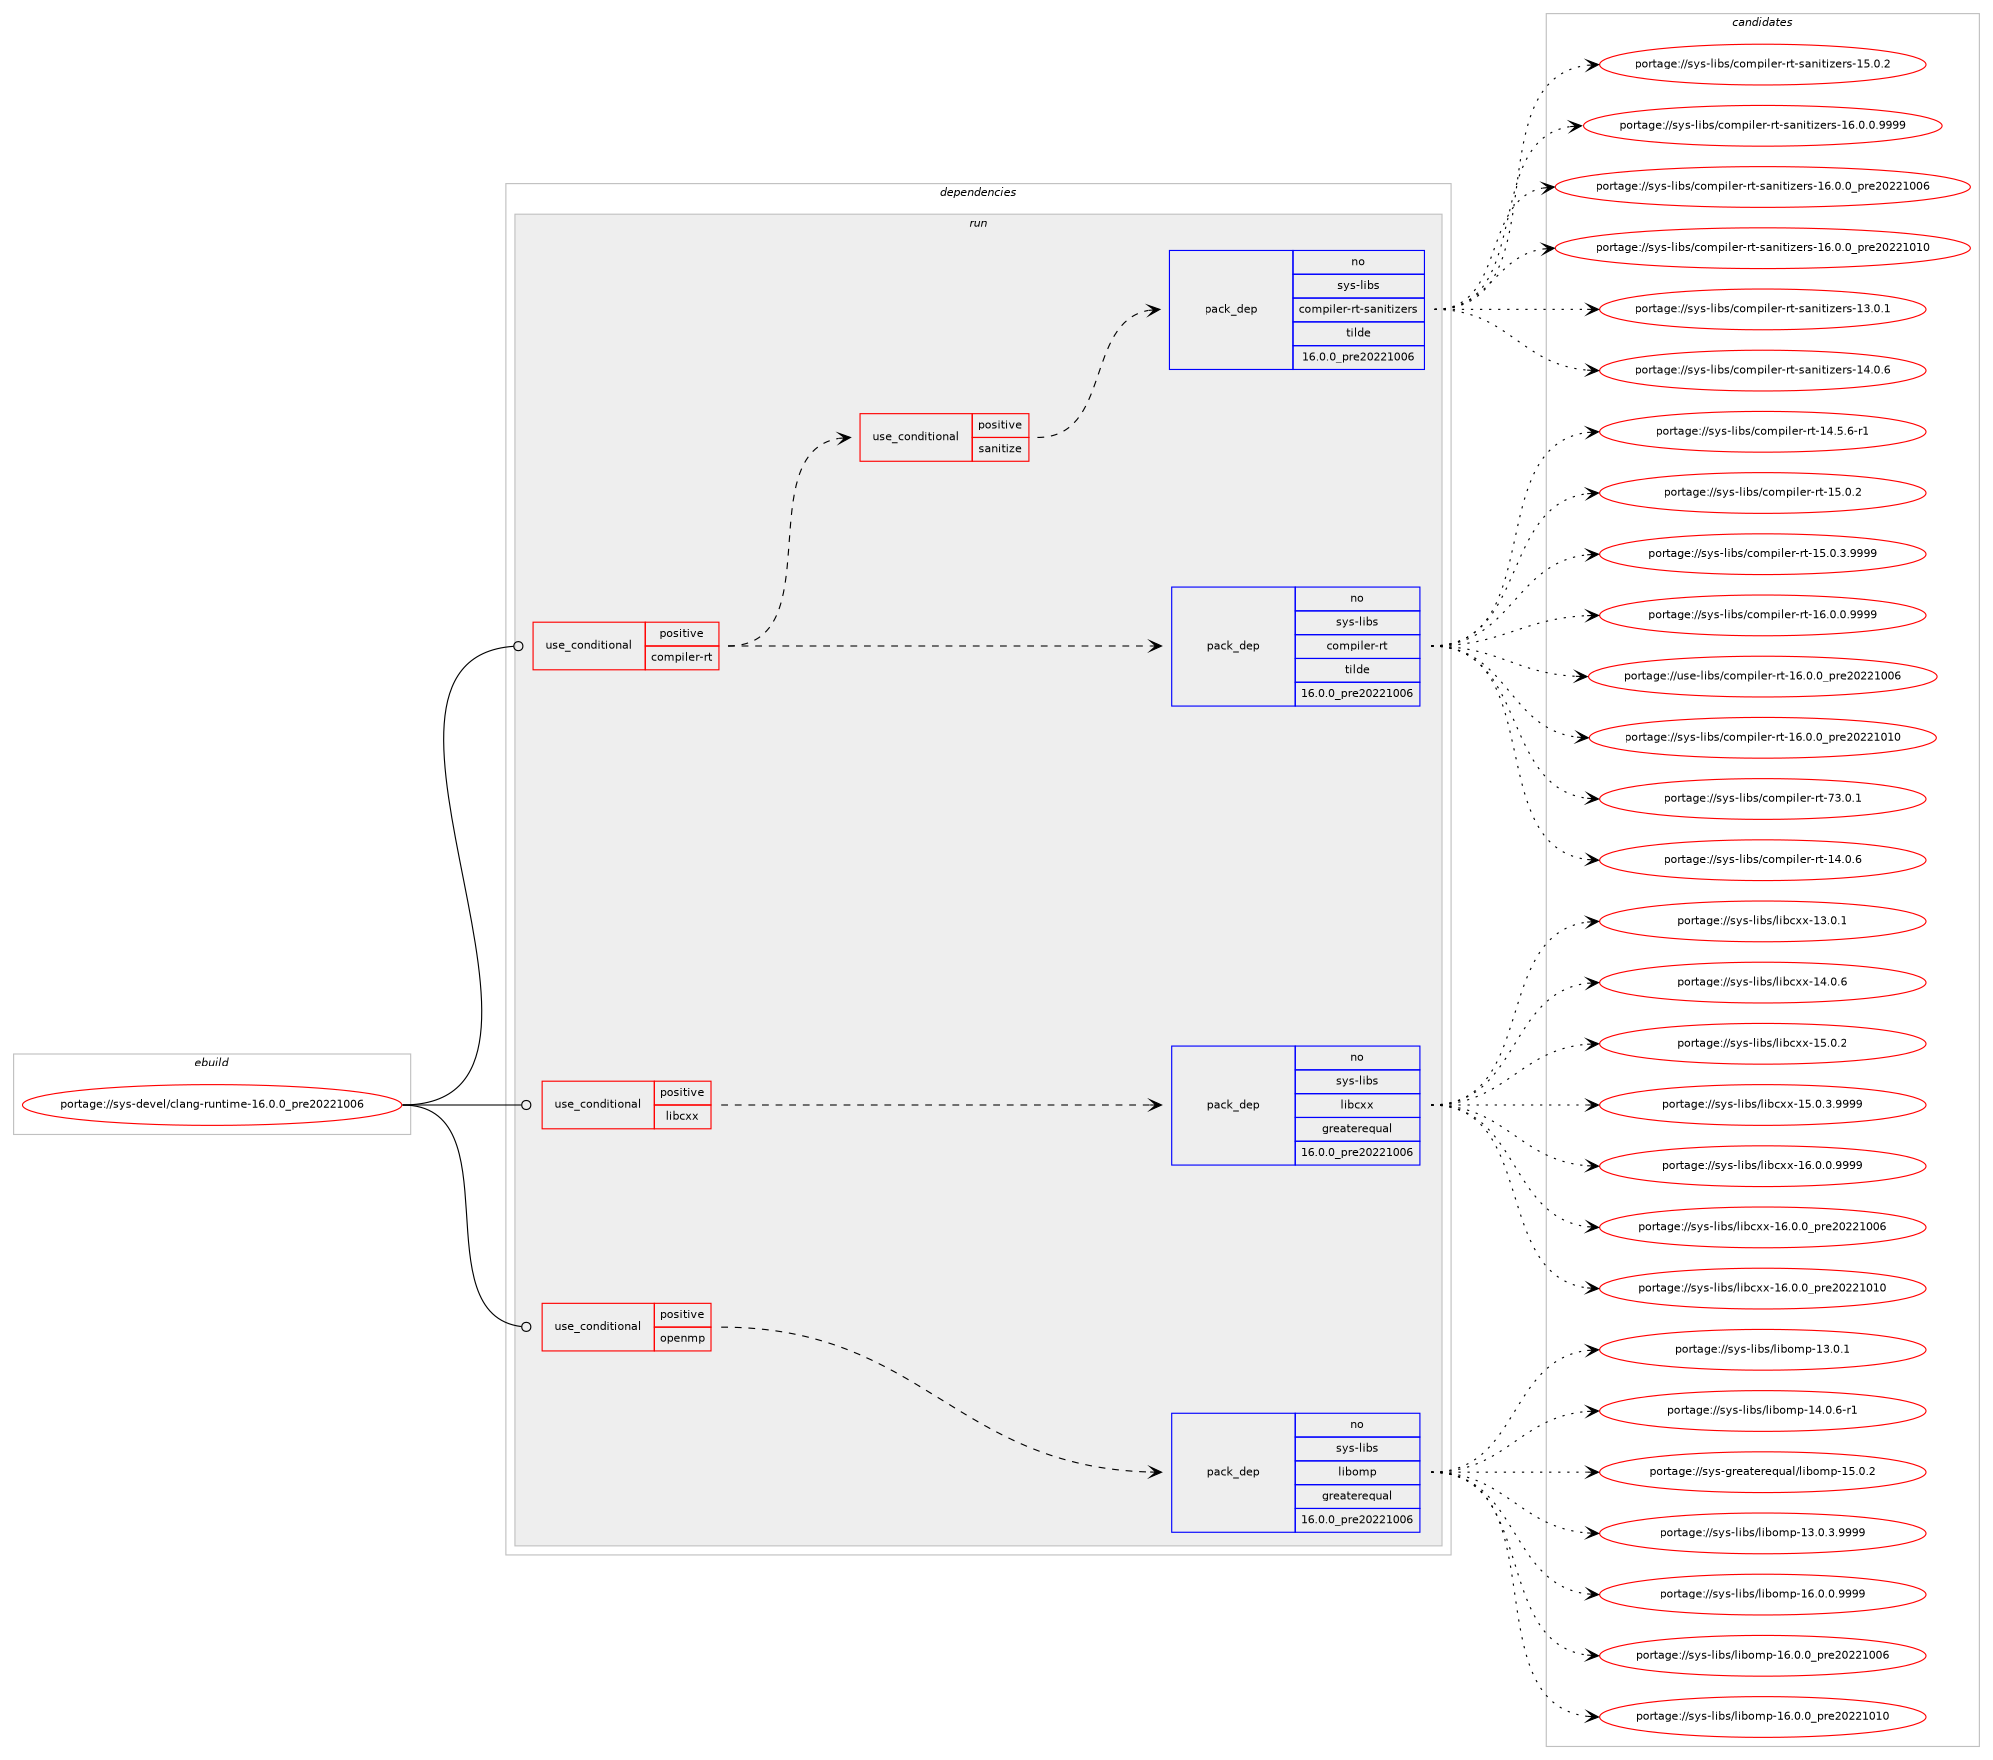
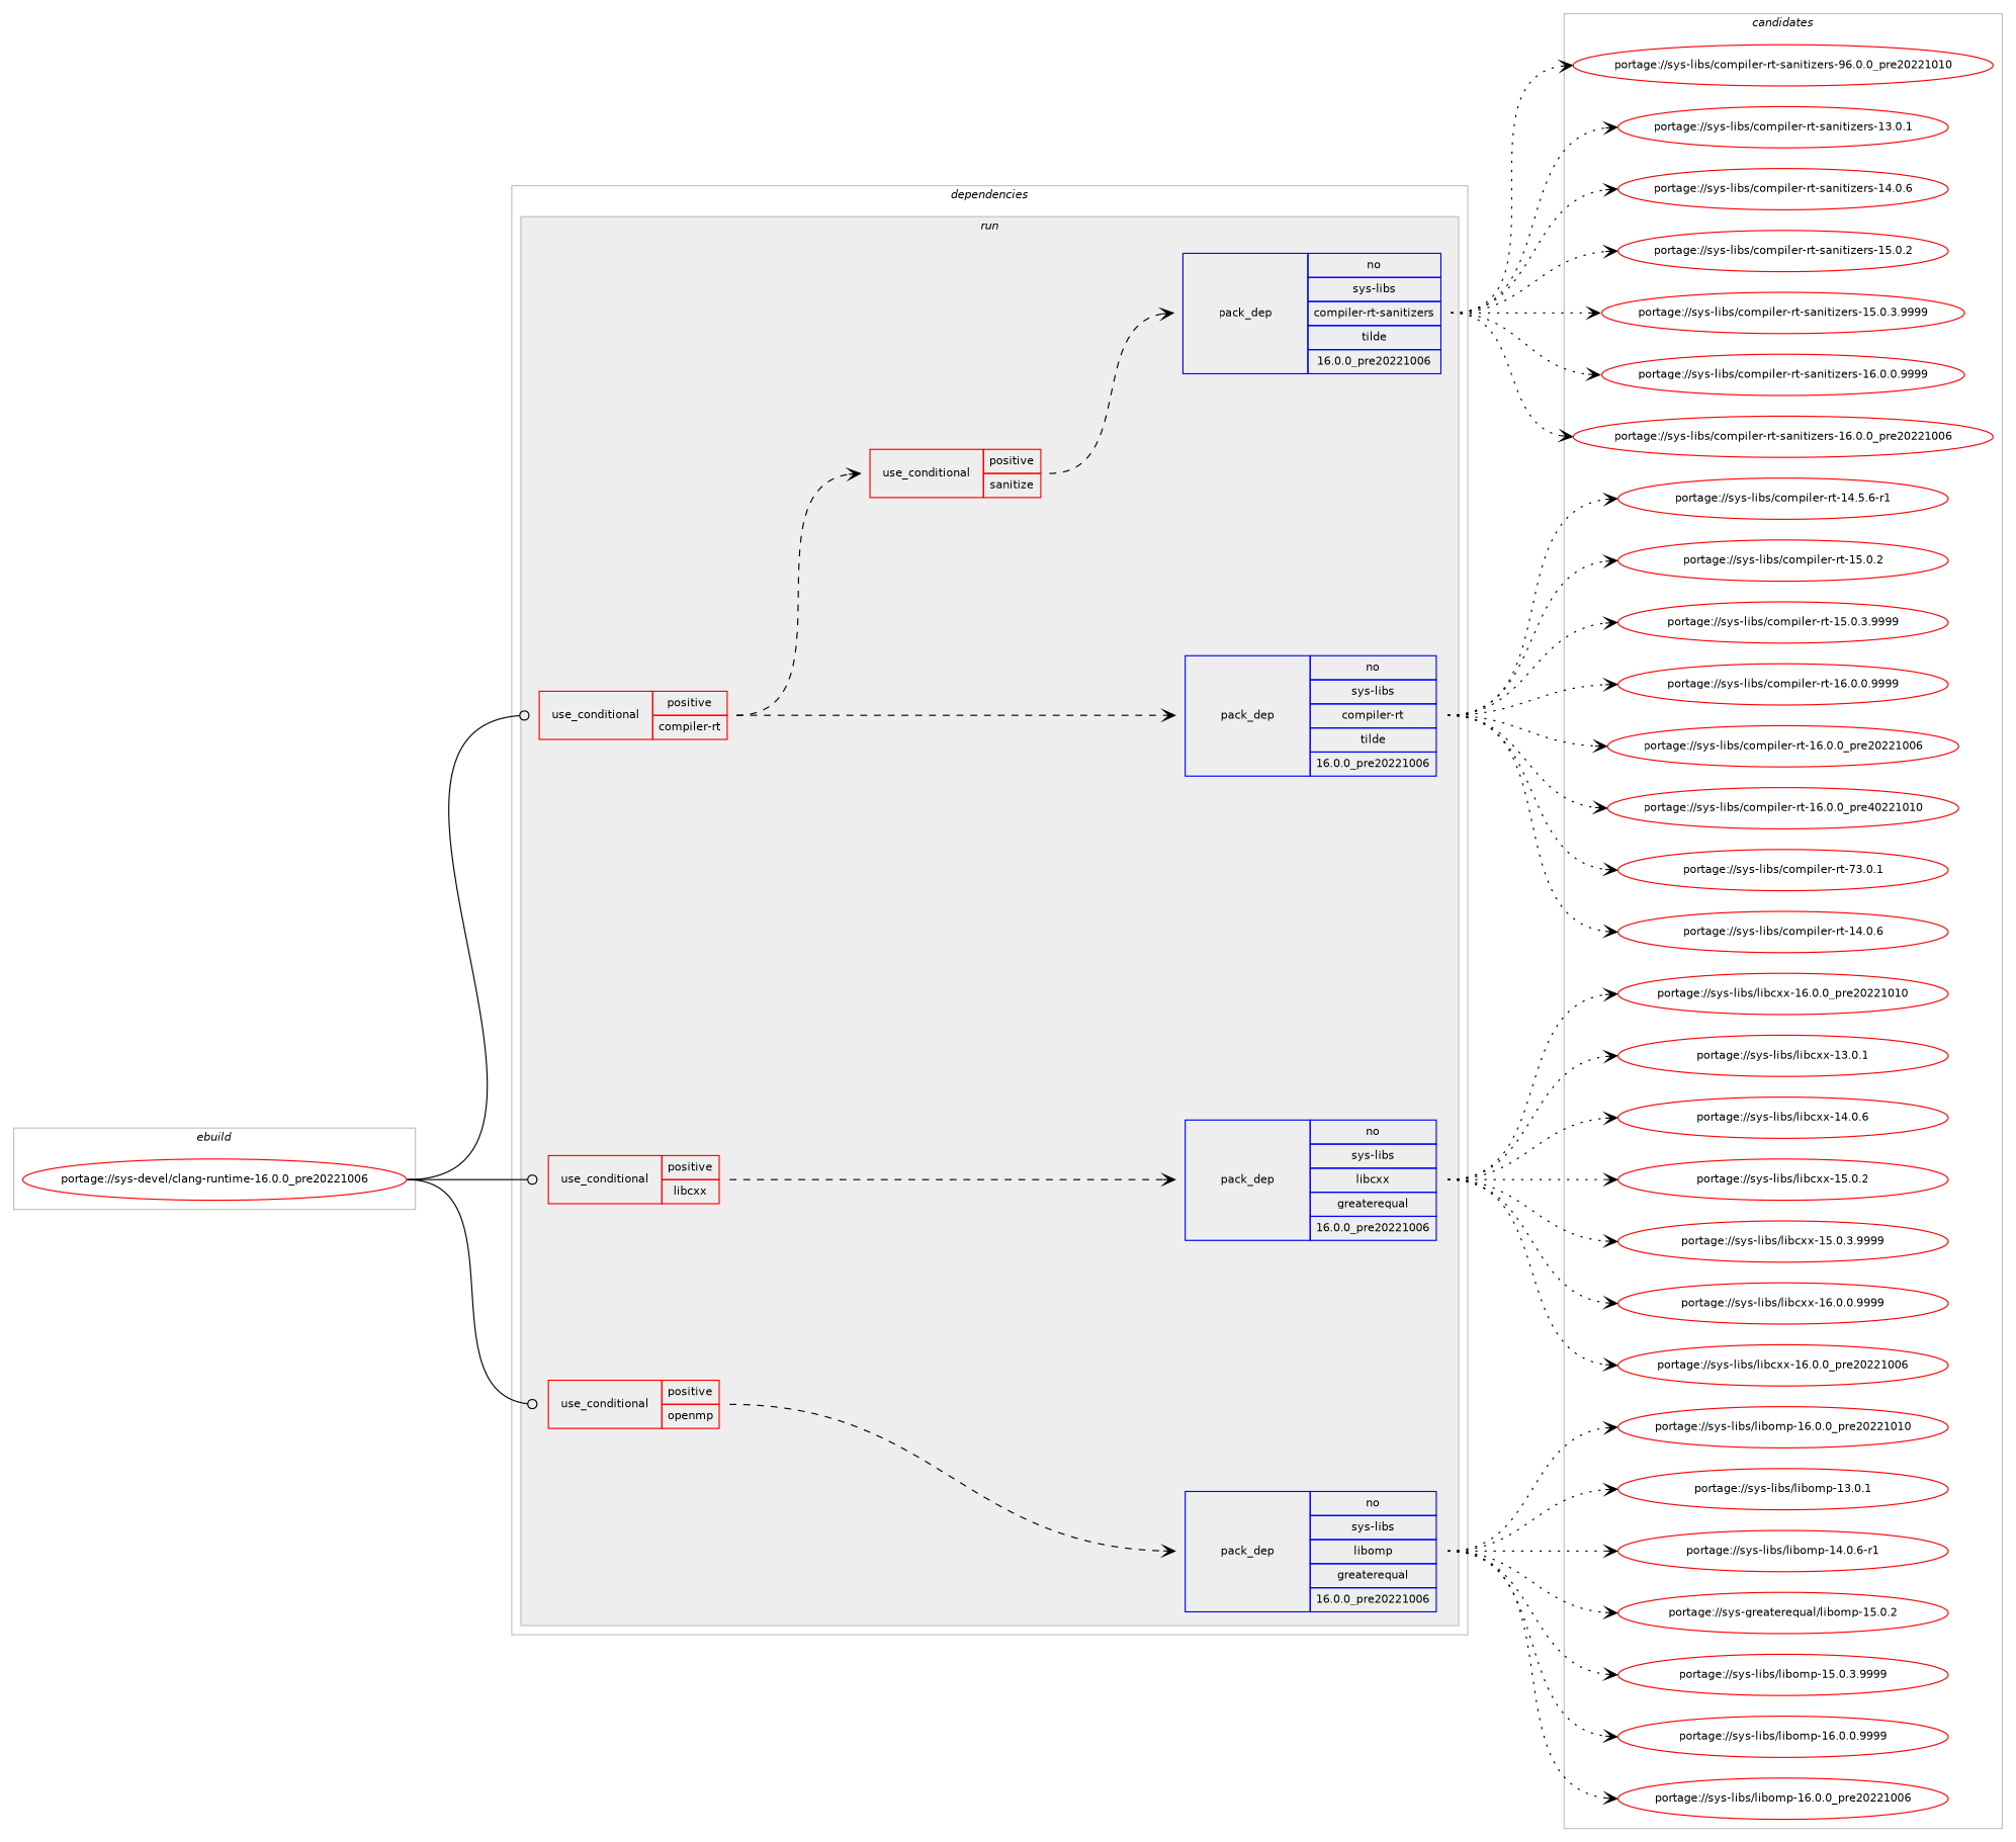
  digraph {
    compound=true
    concentrate=true
    fontname=Helvetica
    fontsize=10
    newrank=true
    rankdir=LR
    ranksep=1.5
    node [color=red fontname=Helvetica fontsize=10]
    edge [arrowhead=vee headport=w style=dotted tailport=e weight=100]
    n1 [label="portage://sys-devel/clang-runtime-16.0.0_pre20221006" width=4]
    n2 [color=blue label=<<TABLE BORDER="0" CELLBORDER="1" CELLSPACING="0" CELLPADDING="4" WIDTH="220"><TR><TD ROWSPAN="6" CELLPADDING="30">pack_dep</TD></TR><TR><TD WIDTH="110">no</TD></TR><TR><TD>sys-libs</TD></TR><TR><TD>compiler-rt</TD></TR><TR><TD>tilde</TD></TR><TR><TD>16.0.0_pre20221006</TD></TR></TABLE>> shape=none]
    n3 [color=blue label=<<TABLE BORDER="0" CELLBORDER="1" CELLSPACING="0" CELLPADDING="4" WIDTH="220"><TR><TD ROWSPAN="6" CELLPADDING="30">pack_dep</TD></TR><TR><TD WIDTH="110">no</TD></TR><TR><TD>sys-libs</TD></TR><TR><TD>compiler-rt-sanitizers</TD></TR><TR><TD>tilde</TD></TR><TR><TD>16.0.0_pre20221006</TD></TR></TABLE>> shape=none]
    n4 [label=<<TABLE BORDER="0" CELLBORDER="1" CELLSPACING="0" CELLPADDING="4"><TR><TD ROWSPAN="3" CELLPADDING="10">use_conditional</TD></TR><TR><TD>positive</TD></TR><TR><TD>sanitize</TD></TR></TABLE>> shape=none]
    n5 [label=<<TABLE BORDER="0" CELLBORDER="1" CELLSPACING="0" CELLPADDING="4"><TR><TD ROWSPAN="3" CELLPADDING="10">use_conditional</TD></TR><TR><TD>positive</TD></TR><TR><TD>compiler-rt</TD></TR></TABLE>> shape=none]
    n6 [color=blue label=<<TABLE BORDER="0" CELLBORDER="1" CELLSPACING="0" CELLPADDING="4" WIDTH="220"><TR><TD ROWSPAN="6" CELLPADDING="30">pack_dep</TD></TR><TR><TD WIDTH="110">no</TD></TR><TR><TD>sys-libs</TD></TR><TR><TD>libcxx</TD></TR><TR><TD>greaterequal</TD></TR><TR><TD>16.0.0_pre20221006</TD></TR></TABLE>> shape=none]
    n7 [label=<<TABLE BORDER="0" CELLBORDER="1" CELLSPACING="0" CELLPADDING="4"><TR><TD ROWSPAN="3" CELLPADDING="10">use_conditional</TD></TR><TR><TD>positive</TD></TR><TR><TD>libcxx</TD></TR></TABLE>> shape=none]
    n8 [color=blue label=<<TABLE BORDER="0" CELLBORDER="1" CELLSPACING="0" CELLPADDING="4" WIDTH="220"><TR><TD ROWSPAN="6" CELLPADDING="30">pack_dep</TD></TR><TR><TD WIDTH="110">no</TD></TR><TR><TD>sys-libs</TD></TR><TR><TD>libomp</TD></TR><TR><TD>greaterequal</TD></TR><TR><TD>16.0.0_pre20221006</TD></TR></TABLE>> shape=none]
    n9 [label=<<TABLE BORDER="0" CELLBORDER="1" CELLSPACING="0" CELLPADDING="4"><TR><TD ROWSPAN="3" CELLPADDING="10">use_conditional</TD></TR><TR><TD>positive</TD></TR><TR><TD>openmp</TD></TR></TABLE>> shape=none]
    n10 [label="portage://sys-libs/compiler-rt-73.0.1" width=4]
    n11 [label="portage://sys-libs/compiler-rt-14.0.6" width=4]
    n12 [label="portage://sys-libs/compiler-rt-14.5.6-r1" width=4]
    n13 [label="portage://sys-libs/compiler-rt-15.0.2" width=4]
    n14 [label="portage://sys-libs/compiler-rt-15.0.3.9999" width=4]
    n15 [label="portage://sys-libs/compiler-rt-16.0.0.9999" width=4]
-   n16 [label="portage://use-libs/compiler-rt-16.0.0_pre20221006" width=4]
-   n17 [label="portage://sys-libs/compiler-rt-16.0.0_pre20221010" width=4]
+   n16 [label="portage://sys-libs/compiler-rt-16.0.0_pre20221006" width=4]
+   n17 [label="portage://sys-libs/compiler-rt-16.0.0_pre40221010" width=4]
    n18 [label="portage://sys-libs/compiler-rt-sanitizers-13.0.1" width=4]
    n19 [label="portage://sys-libs/compiler-rt-sanitizers-14.0.6" width=4]
    n20 [label="portage://sys-libs/compiler-rt-sanitizers-15.0.2" width=4]
+   n21 [label="portage://sys-libs/compiler-rt-sanitizers-15.0.3.9999" width=4]
    n22 [label="portage://sys-libs/compiler-rt-sanitizers-16.0.0.9999" width=4]
    n23 [label="portage://sys-libs/compiler-rt-sanitizers-16.0.0_pre20221006" width=4]
-   n24 [label="portage://sys-libs/compiler-rt-sanitizers-16.0.0_pre20221010" width=4]
+   n24 [label="portage://sys-libs/compiler-rt-sanitizers-96.0.0_pre20221010" width=4]
    n25 [label="portage://sys-libs/libcxx-13.0.1" width=4]
    n26 [label="portage://sys-libs/libcxx-14.0.6" width=4]
    n27 [label="portage://sys-libs/libcxx-15.0.2" width=4]
    n28 [label="portage://sys-libs/libcxx-15.0.3.9999" width=4]
    n29 [label="portage://sys-libs/libcxx-16.0.0.9999" width=4]
    n30 [label="portage://sys-libs/libcxx-16.0.0_pre20221006" width=4]
    n31 [label="portage://sys-libs/libcxx-16.0.0_pre20221010" width=4]
    n32 [label="portage://sys-libs/libomp-13.0.1" width=4]
    n33 [label="portage://sys-libs/libomp-14.0.6-r1" width=4]
    n34 [label="portage://sys-greaterequal/libomp-15.0.2" width=4]
-   n35 [label="portage://sys-libs/libomp-13.0.3.9999" width=4]
+   n35 [label="portage://sys-libs/libomp-15.0.3.9999" width=4]
    n36 [label="portage://sys-libs/libomp-16.0.0.9999" width=4]
    n37 [label="portage://sys-libs/libomp-16.0.0_pre20221006" width=4]
    n38 [label="portage://sys-libs/libomp-16.0.0_pre20221010" width=4]
    subgraph cluster_1 {
      color=gray
      label=<<i>ebuild</i>>
      n1
    }
    subgraph cluster_2 {
      color=gray
      label=<<i>dependencies</i>>
      subgraph cluster_3 {
        color=gray
        fillcolor="#eeeeee"
        label=<<i>compile</i>>
        style=filled
      }
      subgraph cluster_4 {
        color=gray
        fillcolor="#eeeeee"
        label=<<i>compile and run</i>>
        style=filled
      }
      subgraph cluster_5 {
        color=gray
        fillcolor="#eeeeee"
        label=<<i>run</i>>
        style=filled
        subgraph sub_6 {
          color=gray
          fillcolor="#eeeeee"
          label=<<i>run</i>>
          style=filled
          n5
          subgraph sub_7 {
            color=gray
            fillcolor="#eeeeee"
            label=<<i>run</i>>
            style=filled
            n2
          }
          subgraph sub_8 {
            color=gray
            fillcolor="#eeeeee"
            label=<<i>run</i>>
            style=filled
            n4
            subgraph sub_9 {
              color=gray
              fillcolor="#eeeeee"
              label=<<i>run</i>>
              style=filled
              n3
            }
          }
        }
        subgraph sub_10 {
          color=gray
          fillcolor="#eeeeee"
          label=<<i>run</i>>
          style=filled
          n7
          subgraph sub_11 {
            color=gray
            fillcolor="#eeeeee"
            label=<<i>run</i>>
            style=filled
            n6
          }
        }
        subgraph sub_12 {
          color=gray
          fillcolor="#eeeeee"
          label=<<i>run</i>>
          style=filled
          n9
          subgraph sub_13 {
            color=gray
            fillcolor="#eeeeee"
            label=<<i>run</i>>
            style=filled
            n8
          }
        }
      }
    }
    subgraph cluster_14 {
      color=gray
      label=<<i>candidates</i>>
      rank=same
      subgraph sub_15 {
        color=black
        label=<<i>candidates</i>>
        nodesep=1
        rank=same
        n10
        n11
        n12
        n13
        n14
        n15
        n16
        n17
      }
      subgraph sub_16 {
        color=black
        label=<<i>candidates</i>>
        nodesep=1
        rank=same
        n18
        n19
        n20
+       n21
        n22
        n23
        n24
      }
      subgraph sub_17 {
        color=black
        label=<<i>candidates</i>>
        nodesep=1
        rank=same
        n25
        n26
        n27
        n28
        n29
        n30
        n31
      }
      subgraph sub_18 {
        color=black
        label=<<i>candidates</i>>
        nodesep=1
        rank=same
        n32
        n33
        n34
        n35
        n36
        n37
        n38
      }
    }
    n1 -> n5 [arrowhead=odot style=solid weight=20]
    n1 -> n7 [arrowhead=odot style=solid weight=20]
    n1 -> n9 [arrowhead=odot style=solid weight=20]
    n2 -> n10
    n2 -> n11
    n2 -> n12
    n2 -> n13
    n2 -> n14
    n2 -> n15
    n2 -> n16
    n2 -> n17
    n3 -> n18
    n3 -> n19
    n3 -> n20
+   n3 -> n21
    n3 -> n22
    n3 -> n23
    n3 -> n24
    n4 -> n3 [style=dashed weight=20]
    n5 -> n2 [style=dashed weight=20]
    n5 -> n4 [style=dashed weight=20]
    n6 -> n25
    n6 -> n26
    n6 -> n27
    n6 -> n28
    n6 -> n29
    n6 -> n30
    n6 -> n31
    n7 -> n6 [style=dashed weight=20]
    n8 -> n32
    n8 -> n33
    n8 -> n34
    n8 -> n35
    n8 -> n36
    n8 -> n37
    n8 -> n38
    n9 -> n8 [style=dashed weight=20]
  }
